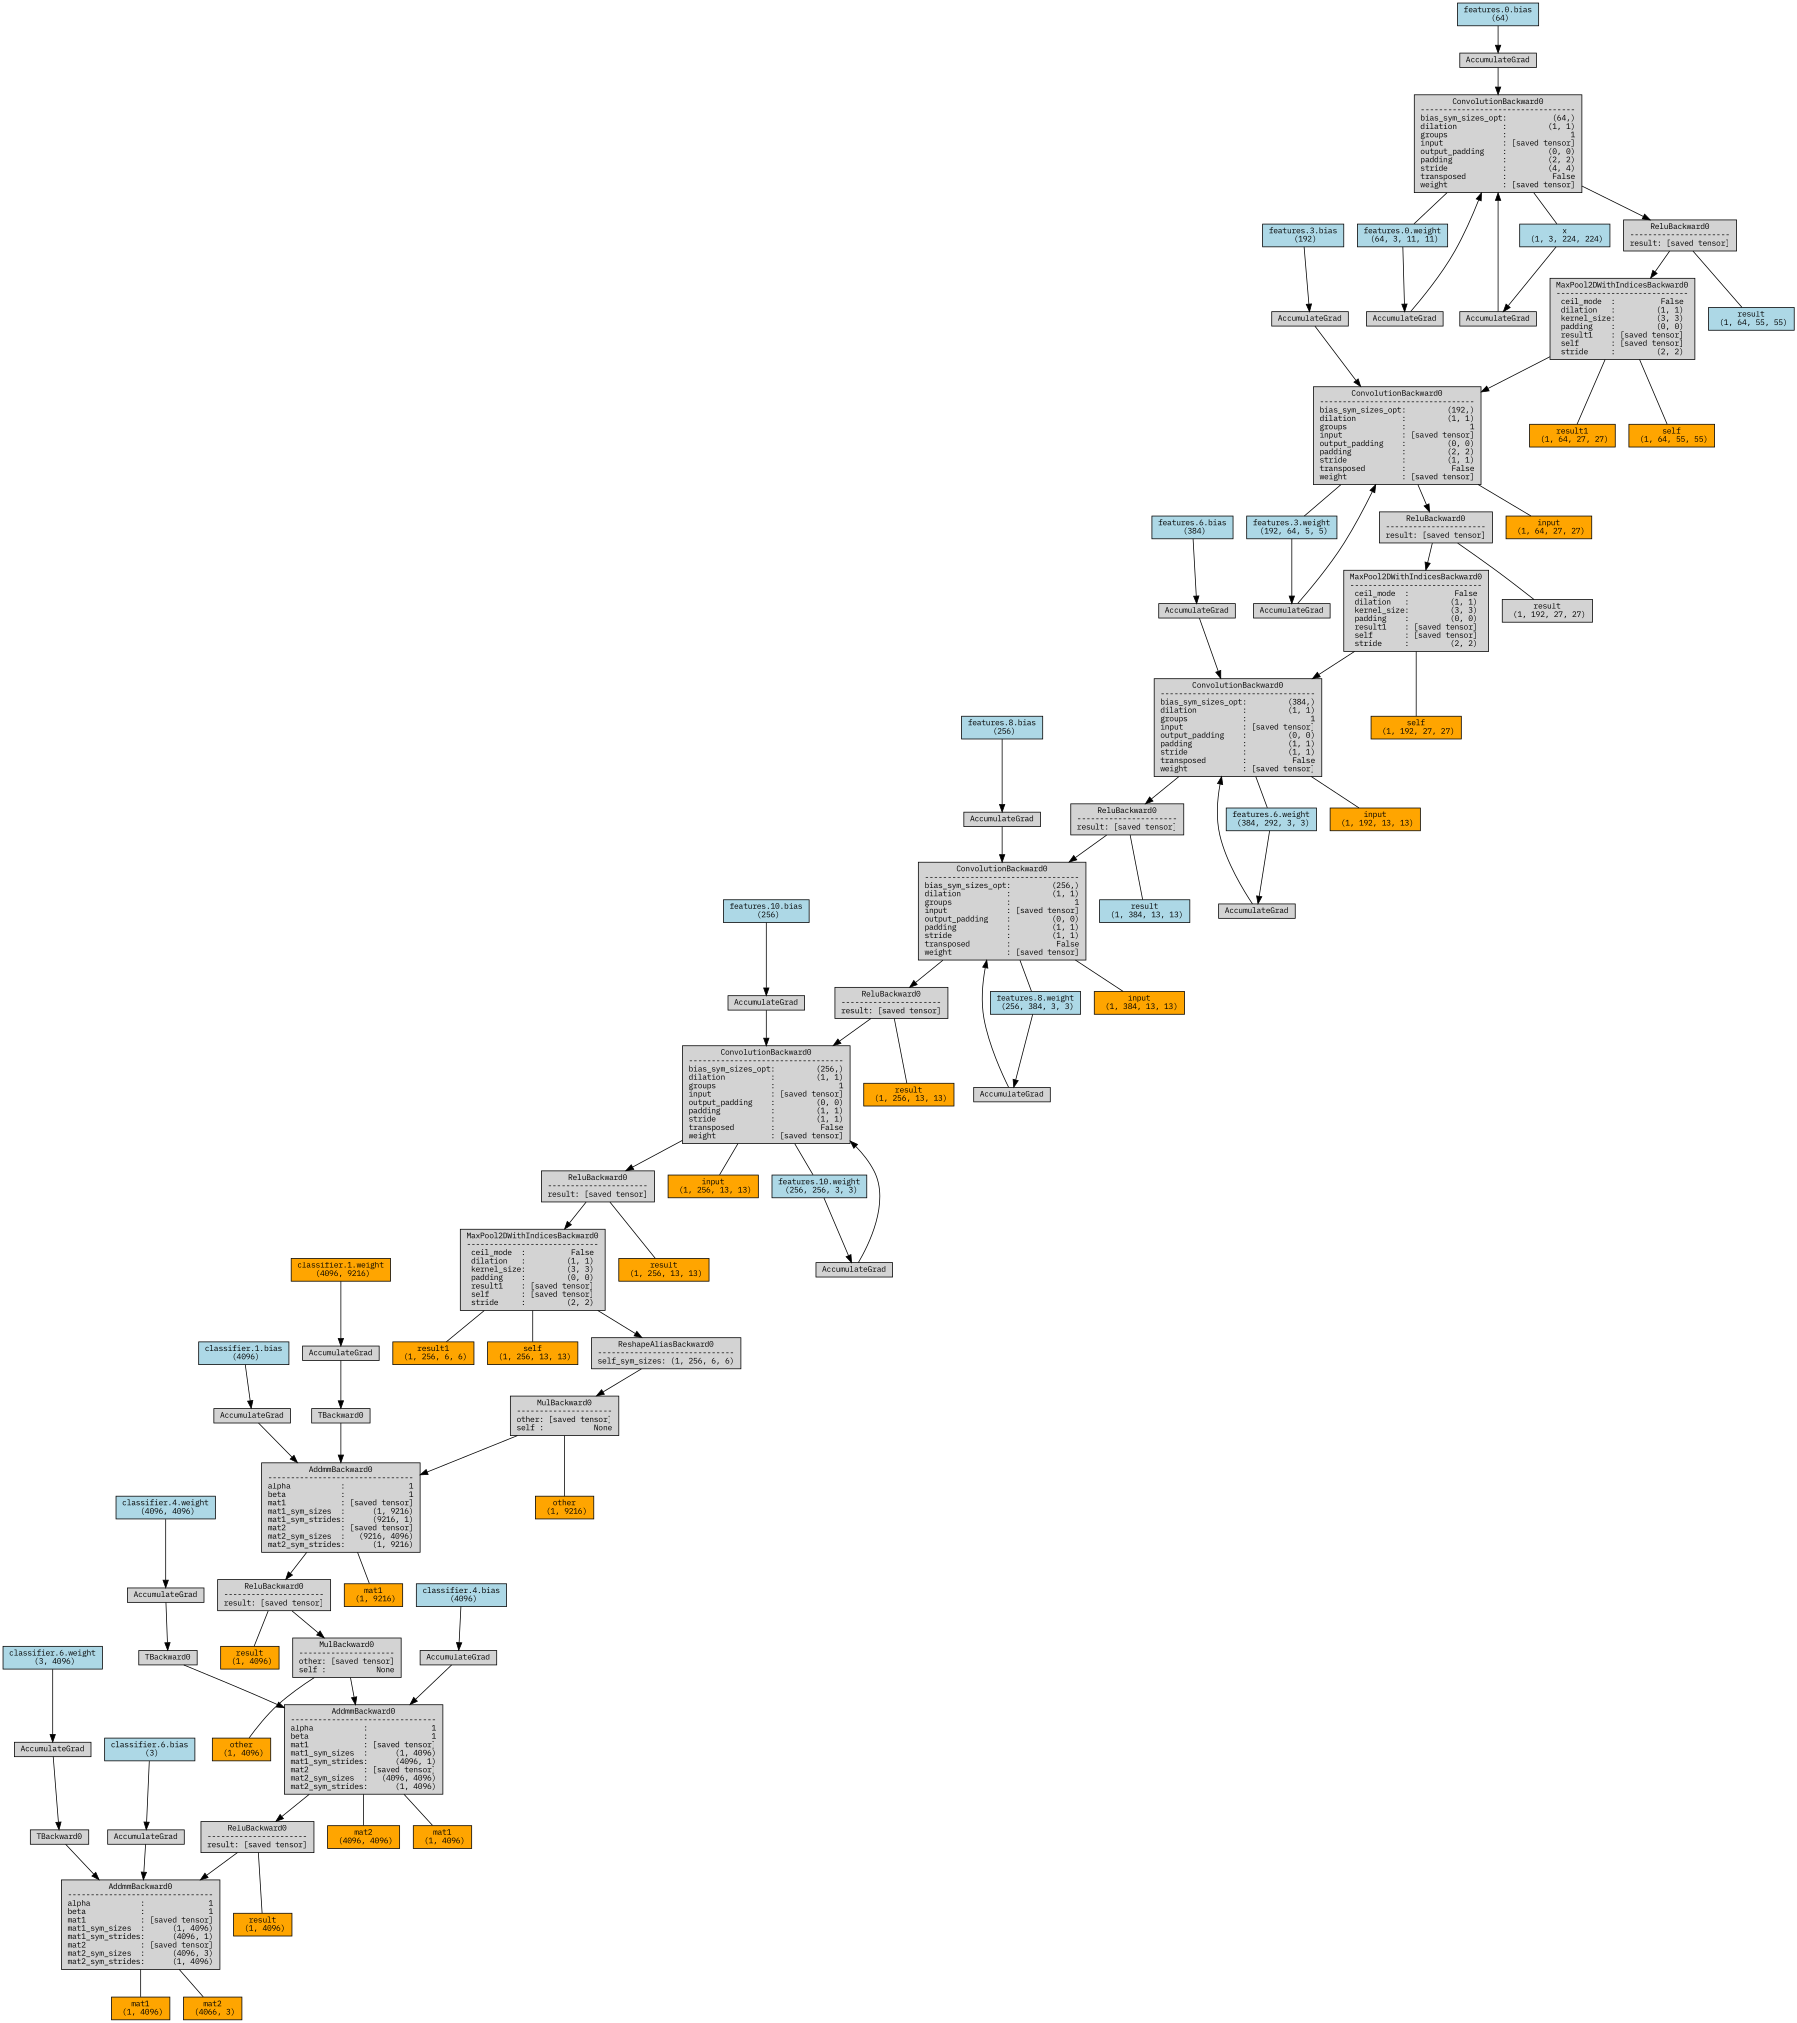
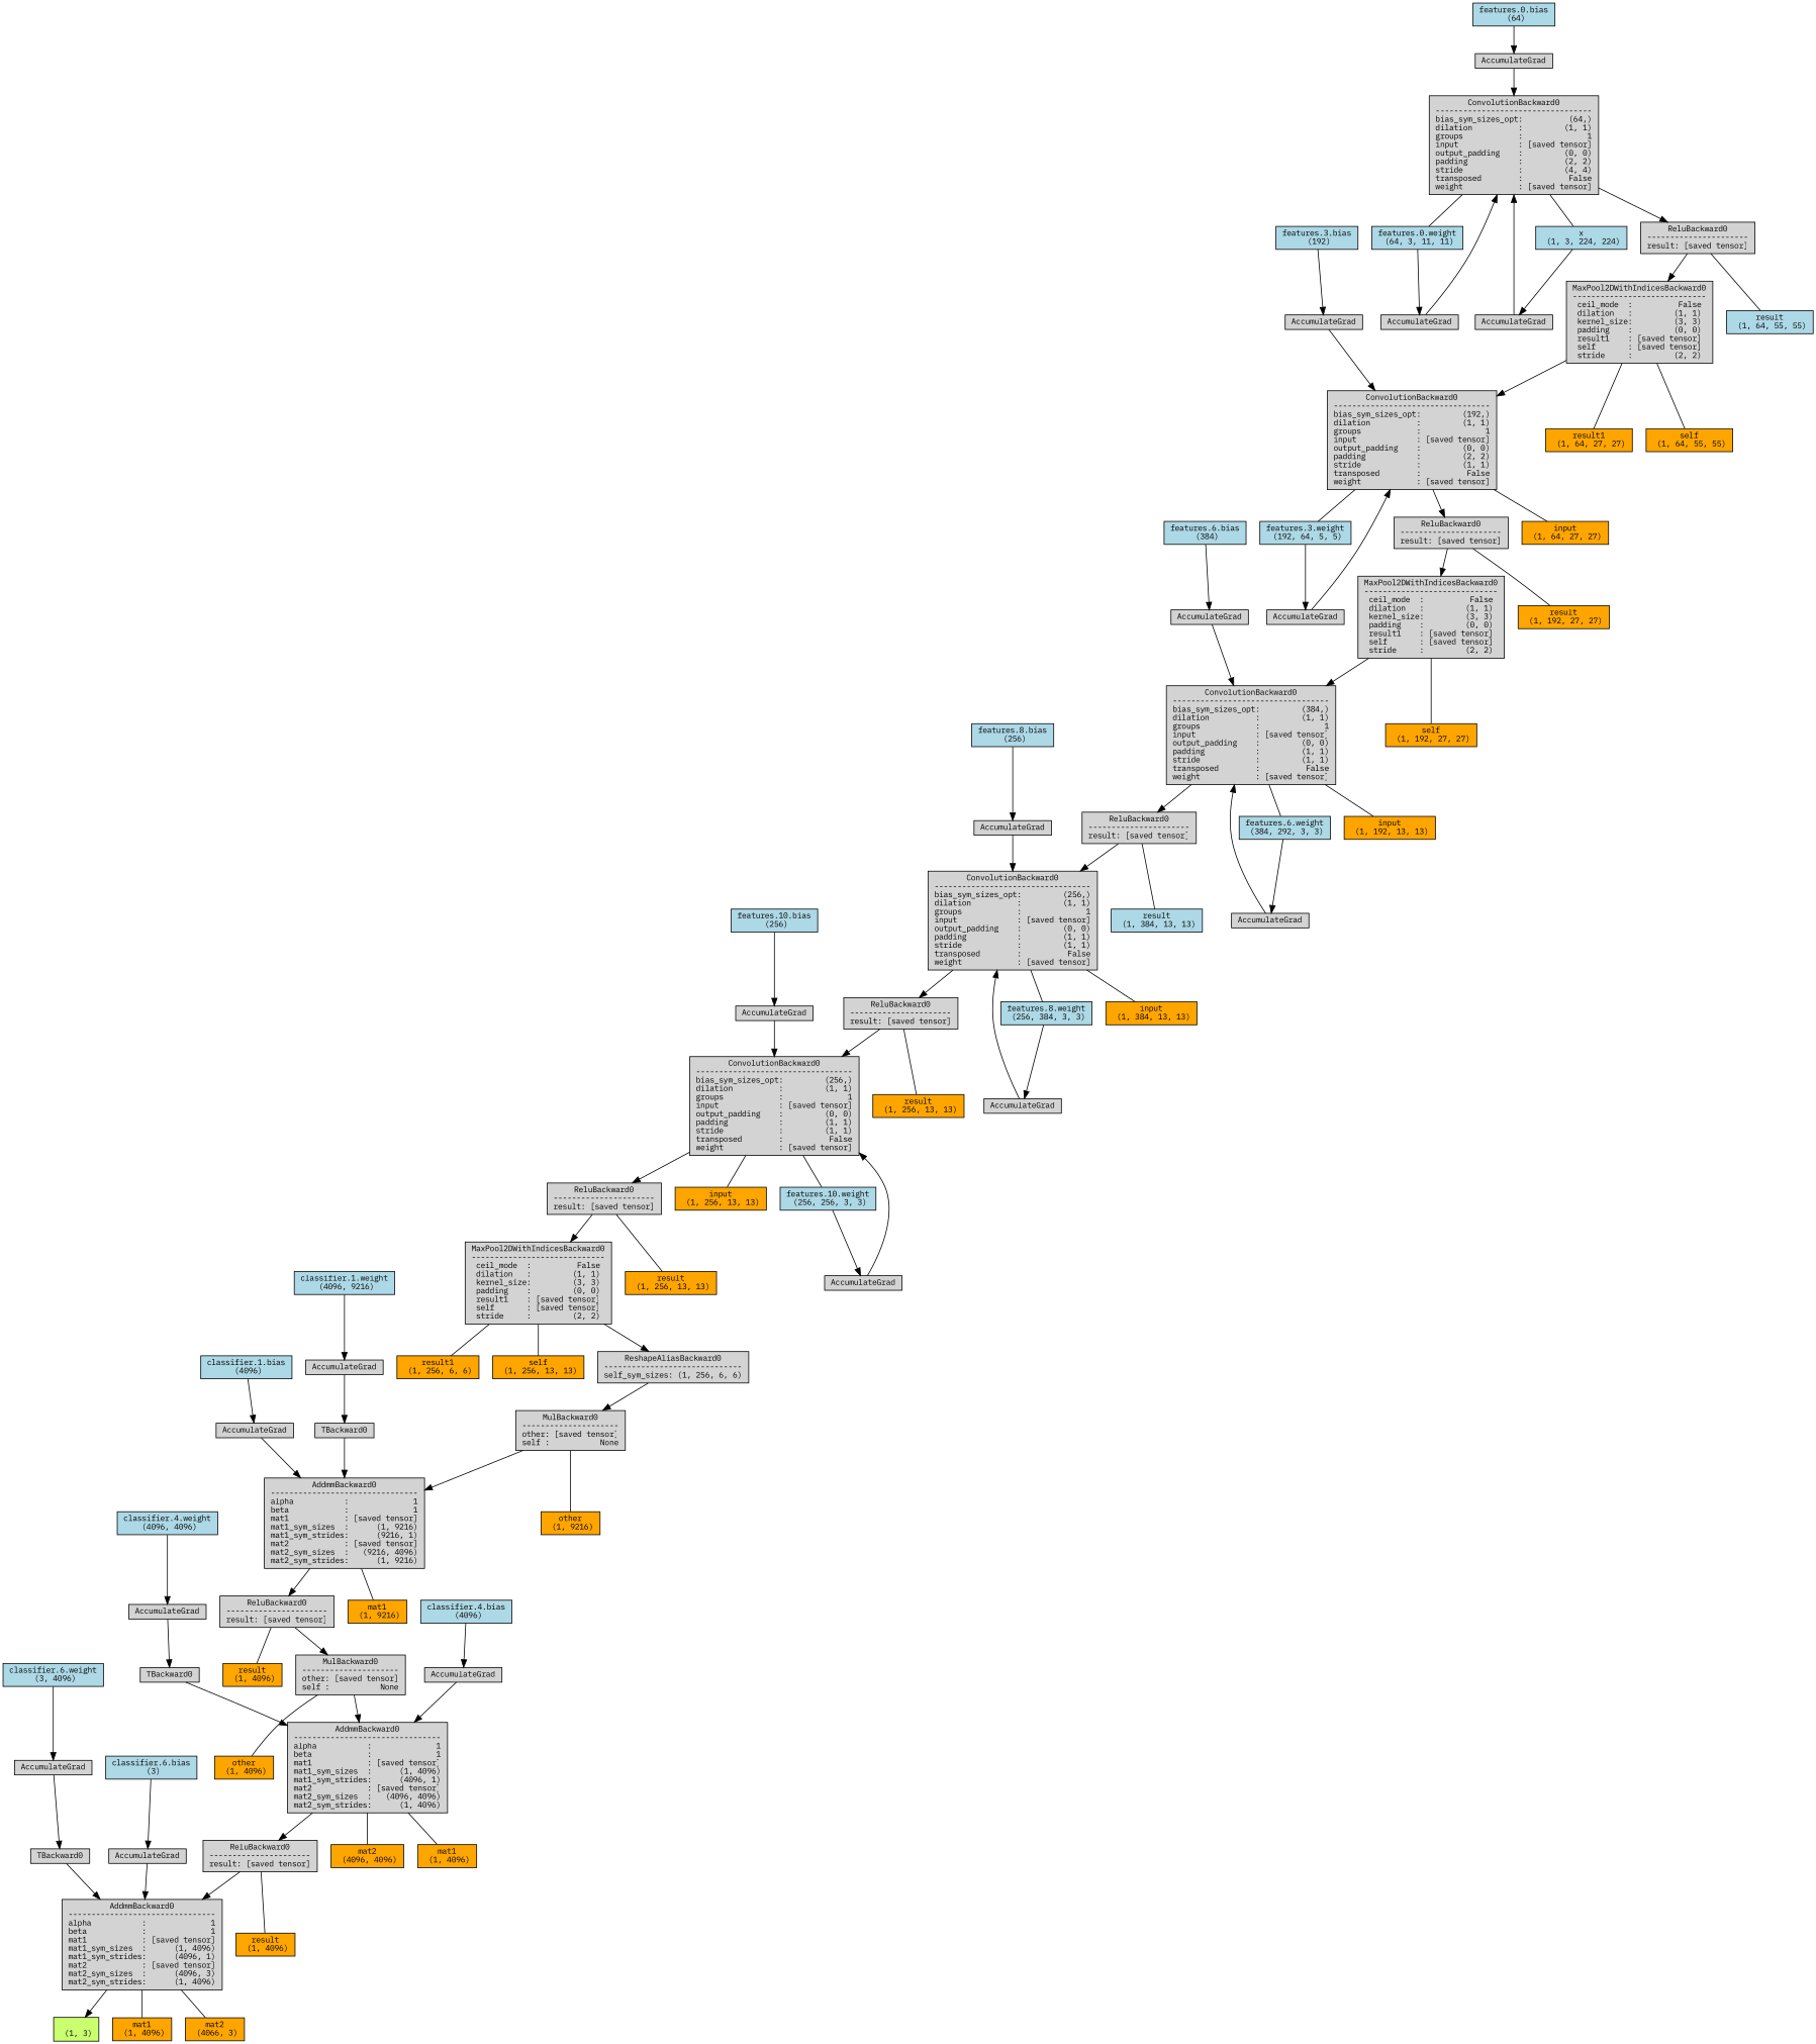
  digraph {
    fontname="IBM Plex Mono"
    node [align=left fontname="IBM Plex Mono" fontsize=10 ranksep=0.1 shape=box style=filled]
    edge [fontname="IBM Plex Mono"]
+   n1 [fillcolor=darkolivegreen1 height=0.2 label="\n (1, 3)"]
    n2 [height=0.2 label="AddmmBackward0\n--------------------------------\nalpha           :              1\nbeta            :              1\nmat1            : [saved tensor]\nmat1_sym_sizes  :      (1, 4096)\nmat1_sym_strides:      (4096, 1)\nmat2            : [saved tensor]\nmat2_sym_sizes  :      (4096, 3)\nmat2_sym_strides:      (1, 4096)"]
    n3 [fillcolor=orange height=0.2 label="mat1\n (1, 4096)"]
    n4 [fillcolor=orange height=0.2 label="mat2\n (4066, 3)"]
    n5 [height=0.2 label=AccumulateGrad]
    n6 [fillcolor=lightblue height=0.2 label="classifier.6.bias\n (3)"]
    n7 [height=0.2 label="ReluBackward0\n----------------------\nresult: [saved tensor]"]
    n8 [fillcolor=orange height=0.2 label="result\n (1, 4096)"]
    n9 [height=0.2 label="AddmmBackward0\n--------------------------------\nalpha           :              1\nbeta            :              1\nmat1            : [saved tensor]\nmat1_sym_sizes  :      (1, 4096)\nmat1_sym_strides:      (4096, 1)\nmat2            : [saved tensor]\nmat2_sym_sizes  :   (4096, 4096)\nmat2_sym_strides:      (1, 4096)"]
    n10 [fillcolor=orange height=0.2 label="mat1\n (1, 4096)"]
    n11 [fillcolor=orange height=0.2 label="mat2\n (4096, 4096)"]
    n12 [height=0.2 label=AccumulateGrad]
    n13 [fillcolor=lightblue height=0.2 label="classifier.4.bias\n (4096)"]
    n14 [height=0.2 label="MulBackward0\n---------------------\nother: [saved tensor]\nself :           None"]
    n15 [fillcolor=orange height=0.2 label="other\n (1, 4096)"]
    n16 [height=0.2 label="ReluBackward0\n----------------------\nresult: [saved tensor]"]
    n17 [fillcolor=orange height=0.2 label="result\n (1, 4096)"]
    n18 [height=0.2 label="AddmmBackward0\n--------------------------------\nalpha           :              1\nbeta            :              1\nmat1            : [saved tensor]\nmat1_sym_sizes  :      (1, 9216)\nmat1_sym_strides:      (9216, 1)\nmat2            : [saved tensor]\nmat2_sym_sizes  :   (9216, 4096)\nmat2_sym_strides:      (1, 9216)"]
    n19 [fillcolor=orange height=0.2 label="mat1\n (1, 9216)"]
    n20 [height=0.2 label=AccumulateGrad]
    n21 [fillcolor=lightblue height=0.2 label="classifier.1.bias\n (4096)"]
    n22 [height=0.2 label="MulBackward0\n---------------------\nother: [saved tensor]\nself :           None"]
    n23 [fillcolor=orange height=0.2 label="other\n (1, 9216)"]
    n24 [height=0.2 label="ReshapeAliasBackward0\n------------------------------\nself_sym_sizes: (1, 256, 6, 6)"]
    n25 [height=0.2 label="MaxPool2DWithIndicesBackward0\n-----------------------------\nceil_mode  :          False\ndilation   :         (1, 1)\nkernel_size:         (3, 3)\npadding    :         (0, 0)\nresult1    : [saved tensor]\nself       : [saved tensor]\nstride     :         (2, 2)"]
    n26 [fillcolor=orange height=0.2 label="result1\n (1, 256, 6, 6)"]
    n27 [fillcolor=orange height=0.2 label="self\n (1, 256, 13, 13)"]
    n28 [height=0.2 label="ReluBackward0\n----------------------\nresult: [saved tensor]"]
    n29 [fillcolor=orange height=0.2 label="result\n (1, 256, 13, 13)"]
    n30 [height=0.2 label="ConvolutionBackward0\n----------------------------------\nbias_sym_sizes_opt:         (256,)\ndilation          :         (1, 1)\ngroups            :              1\ninput             : [saved tensor]\noutput_padding    :         (0, 0)\npadding           :         (1, 1)\nstride            :         (1, 1)\ntransposed        :          False\nweight            : [saved tensor]"]
    n31 [fillcolor=orange height=0.2 label="input\n (1, 256, 13, 13)"]
    n32 [fillcolor=lightblue height=0.2 label="features.10.weight\n (256, 256, 3, 3)"]
    n33 [height=0.2 label=AccumulateGrad]
    n34 [height=0.2 label="ReluBackward0\n----------------------\nresult: [saved tensor]"]
    n35 [fillcolor=orange height=0.2 label="result\n (1, 256, 13, 13)"]
    n36 [height=0.2 label="ConvolutionBackward0\n----------------------------------\nbias_sym_sizes_opt:         (256,)\ndilation          :         (1, 1)\ngroups            :              1\ninput             : [saved tensor]\noutput_padding    :         (0, 0)\npadding           :         (1, 1)\nstride            :         (1, 1)\ntransposed        :          False\nweight            : [saved tensor]"]
    n37 [fillcolor=orange height=0.2 label="input\n (1, 384, 13, 13)"]
    n38 [fillcolor=lightblue height=0.2 label="features.8.weight\n (256, 384, 3, 3)"]
    n39 [height=0.2 label=AccumulateGrad]
    n40 [height=0.2 label="ReluBackward0\n----------------------\nresult: [saved tensor]"]
    n41 [fillcolor=lightblue height=0.2 label="result\n (1, 384, 13, 13)"]
    n42 [height=0.2 label="ConvolutionBackward0\n----------------------------------\nbias_sym_sizes_opt:         (384,)\ndilation          :         (1, 1)\ngroups            :              1\ninput             : [saved tensor]\noutput_padding    :         (0, 0)\npadding           :         (1, 1)\nstride            :         (1, 1)\ntransposed        :          False\nweight            : [saved tensor]"]
    n43 [fillcolor=orange height=0.2 label="input\n (1, 192, 13, 13)"]
    n44 [fillcolor=lightblue height=0.2 label="features.6.weight\n (384, 292, 3, 3)"]
    n45 [height=0.2 label=AccumulateGrad]
    n46 [height=0.2 label="MaxPool2DWithIndicesBackward0\n-----------------------------\nceil_mode  :          False\ndilation   :         (1, 1)\nkernel_size:         (3, 3)\npadding    :         (0, 0)\nresult1    : [saved tensor]\nself       : [saved tensor]\nstride     :         (2, 2)"]
    n47 [fillcolor=orange height=0.2 label="self\n (1, 192, 27, 27)"]
    n48 [height=0.2 label="ReluBackward0\n----------------------\nresult: [saved tensor]"]
-   n49 [fillcolor=lightgrey height=0.2 label="result\n (1, 192, 27, 27)"]
+   n49 [fillcolor=orange height=0.2 label="result\n (1, 192, 27, 27)"]
    n50 [height=0.2 label="ConvolutionBackward0\n----------------------------------\nbias_sym_sizes_opt:         (192,)\ndilation          :         (1, 1)\ngroups            :              1\ninput             : [saved tensor]\noutput_padding    :         (0, 0)\npadding           :         (2, 2)\nstride            :         (1, 1)\ntransposed        :          False\nweight            : [saved tensor]"]
    n51 [fillcolor=orange height=0.2 label="input\n (1, 64, 27, 27)"]
    n52 [fillcolor=lightblue height=0.2 label="features.3.weight\n (192, 64, 5, 5)"]
    n53 [height=0.2 label=AccumulateGrad]
    n54 [height=0.2 label="MaxPool2DWithIndicesBackward0\n-----------------------------\nceil_mode  :          False\ndilation   :         (1, 1)\nkernel_size:         (3, 3)\npadding    :         (0, 0)\nresult1    : [saved tensor]\nself       : [saved tensor]\nstride     :         (2, 2)"]
    n55 [fillcolor=orange height=0.2 label="result1\n (1, 64, 27, 27)"]
    n56 [fillcolor=orange height=0.2 label="self\n (1, 64, 55, 55)"]
    n57 [height=0.2 label="ReluBackward0\n----------------------\nresult: [saved tensor]"]
    n58 [fillcolor=lightblue height=0.2 label="result\n (1, 64, 55, 55)"]
    n59 [height=0.2 label="ConvolutionBackward0\n----------------------------------\nbias_sym_sizes_opt:          (64,)\ndilation          :         (1, 1)\ngroups            :              1\ninput             : [saved tensor]\noutput_padding    :         (0, 0)\npadding           :         (2, 2)\nstride            :         (4, 4)\ntransposed        :          False\nweight            : [saved tensor]"]
    n60 [fillcolor=lightblue height=0.2 label="x\n (1, 3, 224, 224)"]
    n61 [fillcolor=lightblue height=0.2 label="features.0.weight\n (64, 3, 11, 11)"]
    n62 [height=0.2 label=AccumulateGrad]
    n63 [height=0.2 label=AccumulateGrad]
    n64 [height=0.2 label=AccumulateGrad]
    n65 [fillcolor=lightblue height=0.2 label="features.0.bias\n (64)"]
    n66 [height=0.2 label=AccumulateGrad]
    n67 [fillcolor=lightblue height=0.2 label="features.3.bias\n (192)"]
    n68 [height=0.2 label=AccumulateGrad]
    n69 [fillcolor=lightblue height=0.2 label="features.6.bias\n (384)"]
    n70 [height=0.2 label=AccumulateGrad]
    n71 [fillcolor=lightblue height=0.2 label="features.8.bias\n (256)"]
    n72 [height=0.2 label=AccumulateGrad]
    n73 [fillcolor=lightblue height=0.2 label="features.10.bias\n (256)"]
    n74 [height=0.2 label=TBackward0]
    n75 [height=0.2 label=AccumulateGrad]
-   n76 [fillcolor=orange height=0.2 label="classifier.1.weight\n (4096, 9216)"]
+   n76 [fillcolor=lightblue height=0.2 label="classifier.1.weight\n (4096, 9216)"]
    n77 [height=0.2 label=TBackward0]
    n78 [height=0.2 label=AccumulateGrad]
    n79 [fillcolor=lightblue height=0.2 label="classifier.4.weight\n (4096, 4096)"]
    n80 [height=0.2 label=TBackward0]
    n81 [height=0.2 label=AccumulateGrad]
    n82 [fillcolor=lightblue height=0.2 label="classifier.6.weight\n (3, 4096)"]
+   n2 -> n1
    n2 -> n3 [dir=none]
    n2 -> n4 [dir=none]
    n5 -> n2
    n6 -> n5
    n7 -> n2
    n7 -> n8 [dir=none]
    n9 -> n7
    n9 -> n10 [dir=none]
    n9 -> n11 [dir=none]
    n12 -> n9
    n13 -> n12
    n14 -> n9
    n14 -> n15 [dir=none]
    n16 -> n14
    n16 -> n17 [dir=none]
    n18 -> n16
    n18 -> n19 [dir=none]
    n20 -> n18
    n21 -> n20
    n22 -> n18
    n22 -> n23 [dir=none]
    n24 -> n22
    n25 -> n24
    n25 -> n26 [dir=none]
    n25 -> n27 [dir=none]
    n28 -> n25
    n28 -> n29 [dir=none]
    n30 -> n28
    n30 -> n31 [dir=none]
    n30 -> n32 [dir=none]
    n32 -> n33
    n33 -> n30
    n34 -> n30
    n34 -> n35 [dir=none]
    n36 -> n34
    n36 -> n37 [dir=none]
    n36 -> n38 [dir=none]
    n38 -> n39
    n39 -> n36
    n40 -> n36
    n40 -> n41 [dir=none]
    n42 -> n40
    n42 -> n43 [dir=none]
    n42 -> n44 [dir=none]
    n44 -> n45
    n45 -> n42
    n46 -> n42
    n46 -> n47 [dir=none]
    n48 -> n46
    n48 -> n49 [dir=none]
    n50 -> n48
    n50 -> n51 [dir=none]
    n50 -> n52 [dir=none]
    n52 -> n53
    n53 -> n50
    n54 -> n50
    n54 -> n55 [dir=none]
    n54 -> n56 [dir=none]
    n57 -> n54
    n57 -> n58 [dir=none]
    n59 -> n57
    n59 -> n60 [dir=none]
    n59 -> n61 [dir=none]
    n60 -> n62
    n61 -> n63
    n62 -> n59
    n63 -> n59
    n64 -> n59
    n65 -> n64
    n66 -> n50
    n67 -> n66
    n68 -> n42
    n69 -> n68
    n70 -> n36
    n71 -> n70
    n72 -> n30
    n73 -> n72
    n74 -> n18
    n75 -> n74
    n76 -> n75
    n77 -> n9
    n78 -> n77
    n79 -> n78
    n80 -> n2
    n81 -> n80
    n82 -> n81
  }
